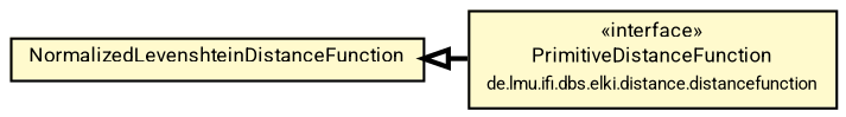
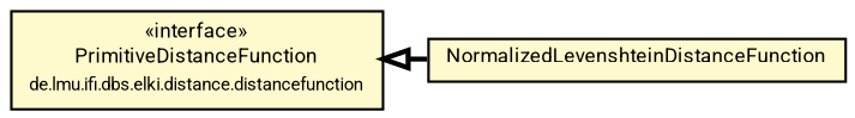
  digraph {
    nodesep=0.15
    rankdir=LR
    ranksep=0.25
    node [fontcolor=black fontname=Roboto fontsize=8 margin=0 shape=plaintext]
    n1 [height=0 label=<<table title="de.lmu.ifi.dbs.elki.distance.distancefunction.PrimitiveDistanceFunction" border="0" cellborder="1" cellspacing="0" cellpadding="2" bgcolor="LemonChiffon" href="../PrimitiveDistanceFunction.html" target="_parent"> 		<tr><td><table border="0" cellspacing="0" cellpadding="1"> 		<tr><td align="center" balign="center"> &#171;interface&#187; </td></tr> 		<tr><td align="center" balign="center"> <font face="Roboto">PrimitiveDistanceFunction</font> </td></tr> 		<tr><td align="center" balign="center"> <font face="Roboto" point-size="7.0">de.lmu.ifi.dbs.elki.distance.distancefunction</font> </td></tr> 		</table></td></tr> 		</table>> width=0]
    n2 [height=0 label=<<table title="de.lmu.ifi.dbs.elki.distance.distancefunction.strings.NormalizedLevenshteinDistanceFunction" border="0" cellborder="1" cellspacing="0" cellpadding="2" bgcolor="lemonChiffon" href="NormalizedLevenshteinDistanceFunction.html" target="_parent"> 		<tr><td><table border="0" cellspacing="0" cellpadding="1"> 		<tr><td align="center" balign="center"> <font face="Roboto">NormalizedLevenshteinDistanceFunction</font> </td></tr> 		</table></td></tr> 		</table>> width=0]
-   n2 -> n1 [arrowtail=empty color=black dir=back fontname=Roboto fontsize=7 labelfontname=Roboto labelfontsize=7 style=bold weight=9]
+   n1 -> n2 [arrowtail=empty color=black dir=back fontname=Roboto fontsize=7 labelfontname=Roboto labelfontsize=7 style=bold weight=9]
  }
